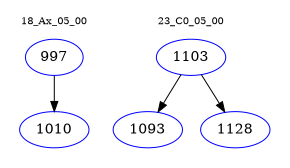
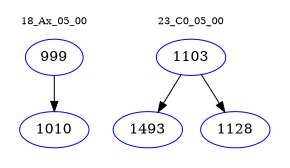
  digraph {
    node [color=blue]
    edge [color=black]
-   n1 [label=997]
+   n1 [label=999]
    n2 [label=1010]
    n3 [label=1103]
-   n4 [label=1093]
+   n4 [label=1493]
    n5 [label=1128]
    subgraph cluster_1 {
      color=white
      fontsize=10
      label="18_Ax_05_00"
      n1
      n2
    }
    subgraph cluster_2 {
      color=white
      fontsize=10
      label="23_C0_05_00"
      n3
      n4
      n5
    }
    n1 -> n2
    n3 -> n4
    n3 -> n5
  }
